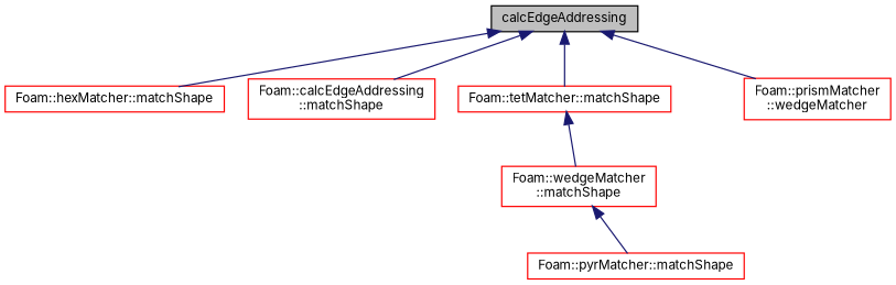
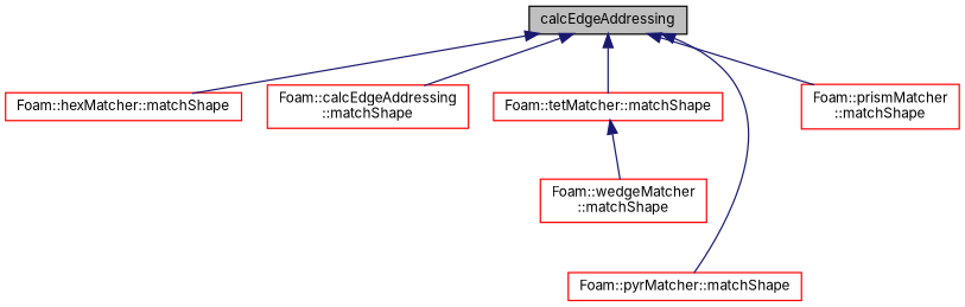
  digraph {
    fontname=Inter
    rankdir=TB
    node [color=red fontname=Inter fontsize=10 shape=record]
    edge [color=midnightblue dir=back fontname=Inter fontsize=10 labelfontname=Helvetica labelfontsize=10 style=solid]
    n1 [color=black fillcolor=grey75 fontcolor=black height=0.2 label=calcEdgeAddressing style=filled width=0.4]
    n2 [height=0.2 label="Foam::hexMatcher::matchShape" width=0.4]
    n3 [height=0.2 label="Foam::calcEdgeAddressing\l::matchShape" width=0.4]
    n4 [height=0.2 label="Foam::tetMatcher::matchShape" width=0.4]
    n5 [height=0.2 label="Foam::pyrMatcher::matchShape" width=0.4]
-   n6 [height=0.2 label="Foam::prismMatcher\l::wedgeMatcher" width=0.4]
+   n6 [height=0.2 label="Foam::prismMatcher\l::matchShape" width=0.4]
    n7 [height=0.2 label="Foam::wedgeMatcher\l::matchShape" width=0.4]
    n1 -> n2
    n1 -> n3
    n1 -> n4
-   n7 -> n5
+   n1 -> n5
    n1 -> n6
    n4 -> n7
  }
